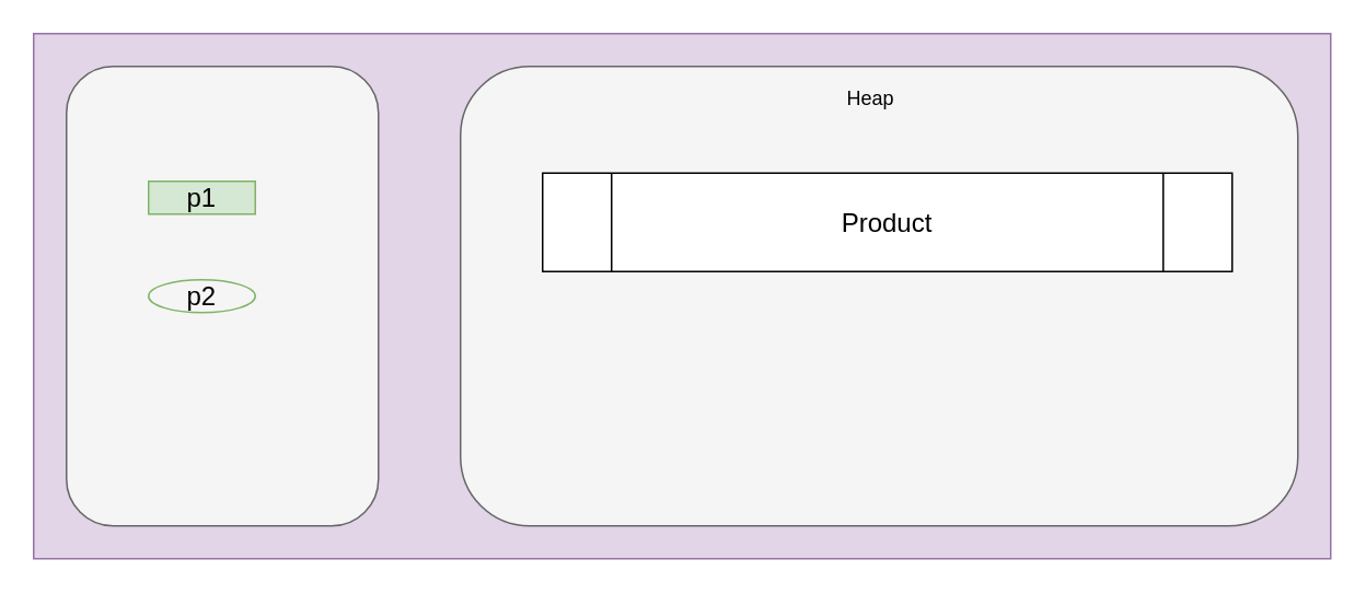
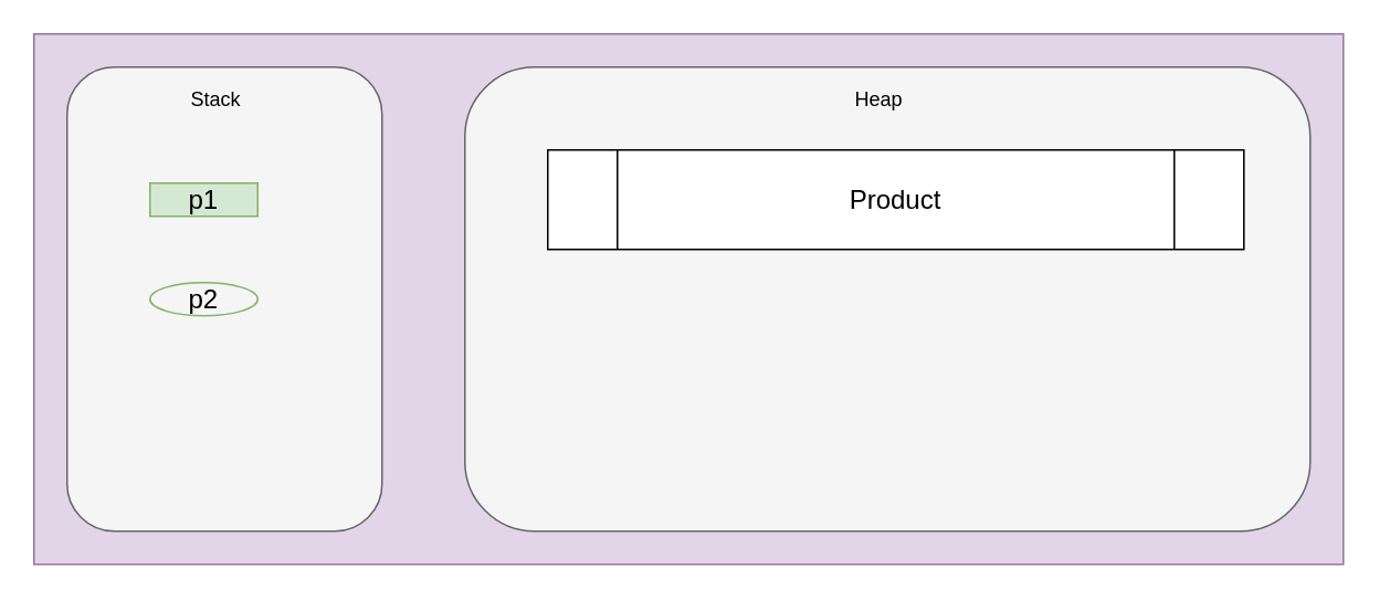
  <mxCell id="0" />
  <mxCell id="1" parent="0" />
  <mxCell id="2" value="" style="rounded=0;whiteSpace=wrap;html=1;fillColor=#e1d5e7;strokeColor=#9673a6;" parent="1" vertex="1"><mxGeometry x="20" y="20" width="790" height="320" as="geometry" /></mxCell>
  <mxCell id="3" value="" style="rounded=1;whiteSpace=wrap;html=1;fillColor=#f5f5f5;strokeColor=#666666;fontColor=#333333;" parent="1" vertex="1"><mxGeometry x="40" y="40" width="190" height="280" as="geometry" /></mxCell>
  <mxCell id="4" value="" style="rounded=1;whiteSpace=wrap;html=1;fillColor=#f5f5f5;strokeColor=#666666;fontColor=#333333;" parent="1" vertex="1"><mxGeometry x="280" y="40" width="510" height="280" as="geometry" /></mxCell>
+ <mxCell id="5" value="Stack" style="text;html=1;strokeColor=none;fillColor=none;align=center;verticalAlign=middle;whiteSpace=wrap;rounded=0;" parent="1" vertex="1"><mxGeometry x="110" y="50" width="40" height="20" as="geometry" /></mxCell>
  <mxCell id="6" value="Heap" style="text;html=1;strokeColor=none;fillColor=none;align=center;verticalAlign=middle;whiteSpace=wrap;rounded=0;" parent="1" vertex="1"><mxGeometry x="510" y="50" width="40" height="20" as="geometry" /></mxCell>
- <mxCell id="7" value="Product&lt;br&gt;" style="shape=process;whiteSpace=wrap;html=1;backgroundOutline=1;fontSize=16;" parent="1" vertex="1"><mxGeometry x="330" y="105" width="420" height="60" as="geometry" /></mxCell>
+ <mxCell id="7" value="Product&lt;br&gt;" style="shape=process;whiteSpace=wrap;html=1;backgroundOutline=1;fontSize=16;" parent="1" vertex="1"><mxGeometry x="330" y="90" width="420" height="60" as="geometry" /></mxCell>
  <mxCell id="8" value="p1&lt;br&gt;" style="whiteSpace=wrap;html=1;fontSize=16;fillColor=#d5e8d4;strokeColor=#82b366;rounded=0;" parent="1" vertex="1"><mxGeometry x="90" y="110" width="65" height="20" as="geometry" /></mxCell>
  <mxCell id="9" value="p2" style="ellipse;whiteSpace=wrap;html=1;fontSize=16;fillColor=#f5f5f5;strokeColor=#82b366;" parent="1" vertex="1"><mxGeometry x="90" y="170" width="65" height="20" as="geometry" /></mxCell>
